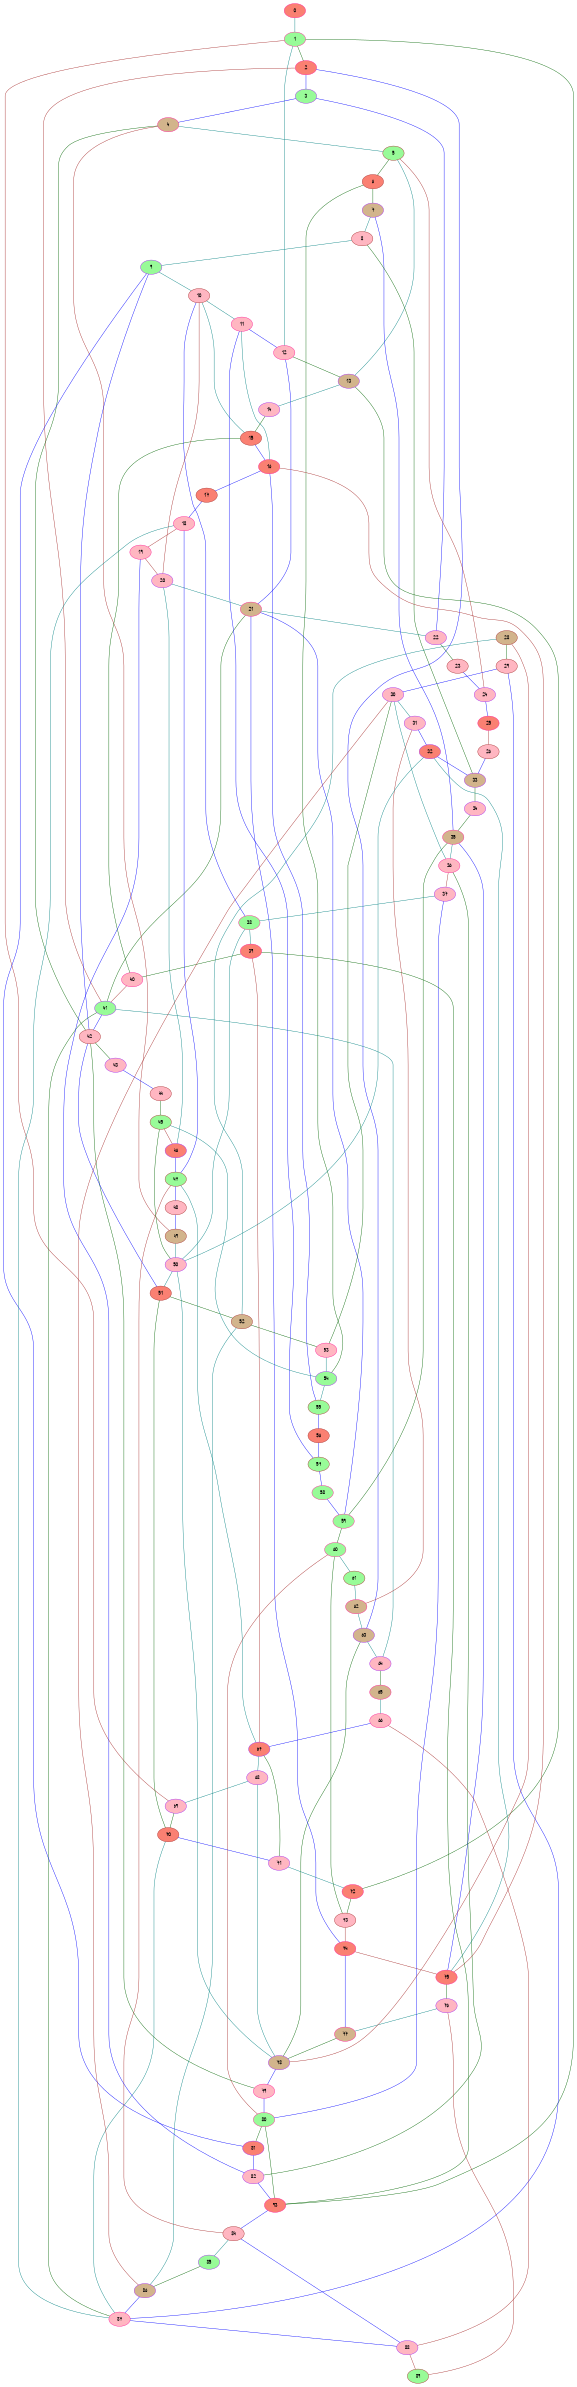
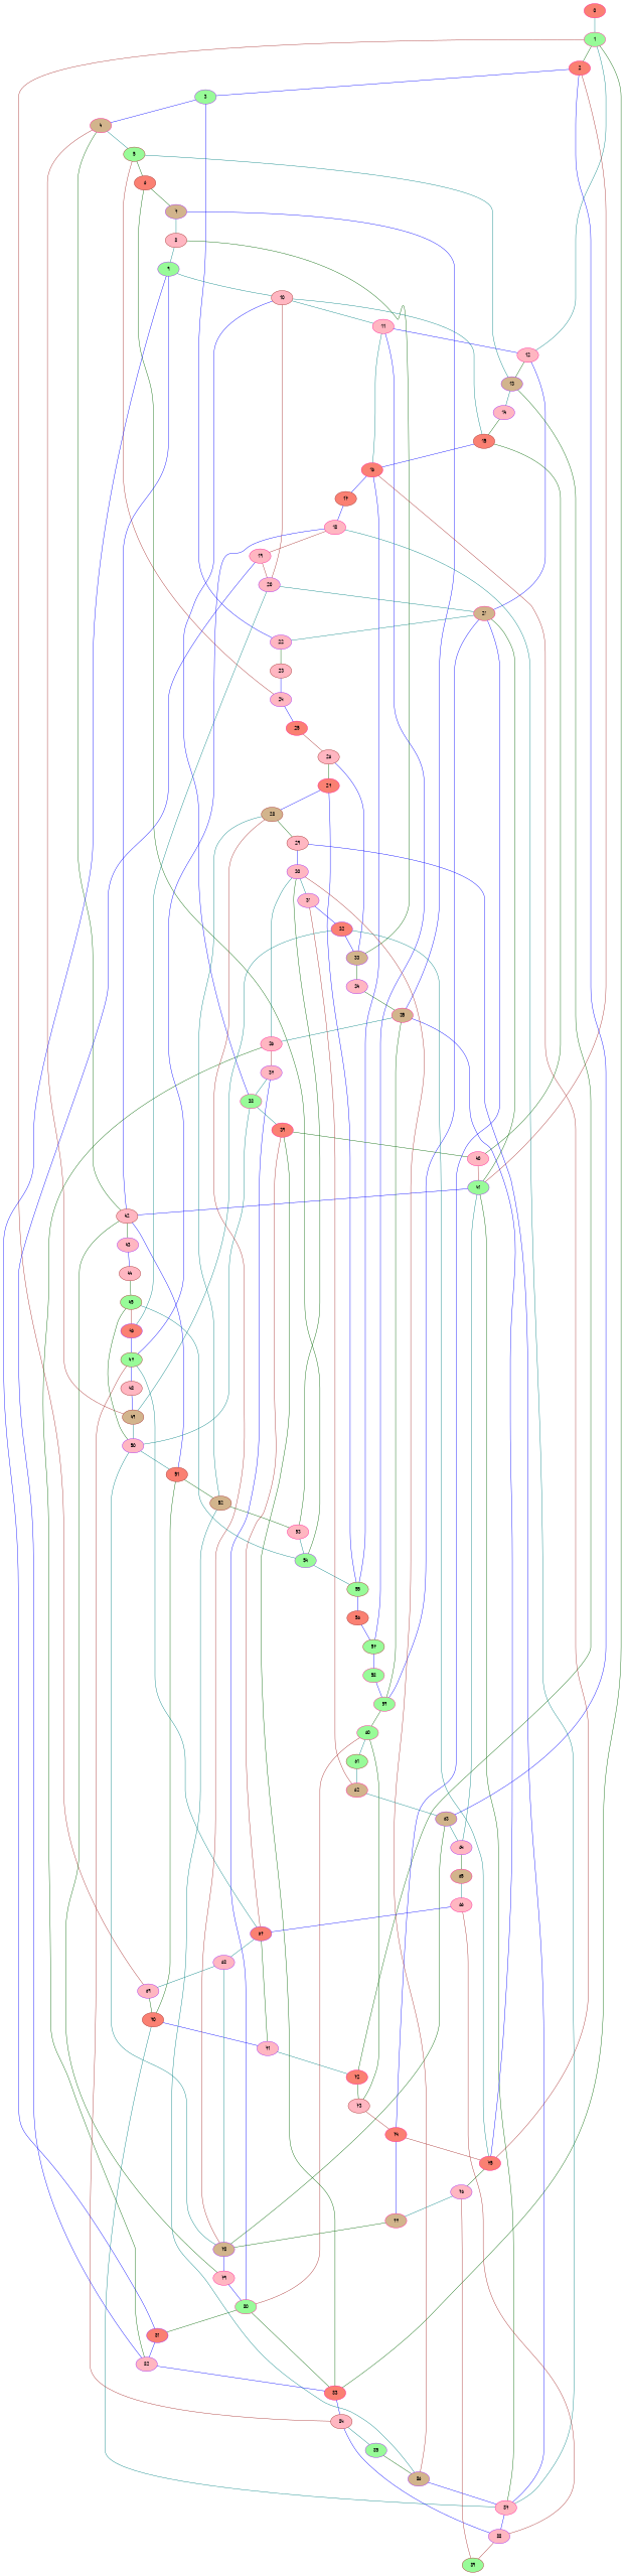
  graph {
    fontname="Patrick Hand"
    node [color=deeppink fillcolor=lightpink fontname="Patrick Hand" style=filled]
    edge [color=blue fontname="Patrick Hand"]
    0 [fillcolor=salmon]
    1 [fillcolor=palegreen]
    2 [fillcolor=salmon]
    69 [color=purple]
-   83 [fillcolor=salmon label=93]
+   83 [fillcolor=salmon]
    12
    3 [color=purple fillcolor=palegreen]
    41 [color=purple fillcolor=palegreen]
    63 [color=purple fillcolor=tan]
    70 [color=brown fillcolor=salmon]
    84 [color=brown]
    13 [color=purple fillcolor=tan]
    21 [fillcolor=tan]
    4 [fillcolor=tan]
    22 [color=purple]
    42 [color=brown]
    87
    64 [color=purple]
    78 [color=purple fillcolor=tan]
    71 [color=purple]
    88 [color=purple]
    85 [color=purple fillcolor=palegreen]
    14 [color=purple]
    72 [fillcolor=salmon]
    59 [fillcolor=palegreen]
    74 [fillcolor=salmon]
    5 [color=brown fillcolor=palegreen]
    49 [color=brown fillcolor=tan]
    23 [color=brown]
    43 [color=purple]
    79
    51 [color=brown fillcolor=salmon]
    65 [fillcolor=tan]
    6 [color=brown fillcolor=salmon]
    24 [color=purple]
    50 [color=purple]
    7 [color=purple fillcolor=tan]
    54 [color=purple fillcolor=palegreen]
    25 [fillcolor=salmon]
    44 [color=brown]
    80 [fillcolor=palegreen]
    52 [color=brown fillcolor=tan]
    8 [color=brown]
    35 [fillcolor=tan]
    55 [color=brown fillcolor=palegreen]
    15 [color=brown fillcolor=salmon]
    73 [color=brown]
    26 [color=brown]
    9 [color=purple fillcolor=palegreen]
    33 [color=purple fillcolor=tan]
    75 [fillcolor=salmon]
    36
    56 [color=brown fillcolor=salmon]
    10 [color=brown]
    81 [color=purple fillcolor=salmon]
    34 [color=purple]
    76 [color=purple]
    60 [fillcolor=palegreen]
    82 [color=purple]
    37 [color=purple]
    11
    38 [fillcolor=palegreen]
    20 [color=purple]
    16 [fillcolor=salmon]
    57 [color=brown fillcolor=palegreen]
    40
    39 [fillcolor=salmon]
    46 [color=purple fillcolor=salmon]
    17 [color=brown fillcolor=salmon]
    58 [fillcolor=palegreen]
    67 [color=purple fillcolor=salmon]
    47 [color=brown fillcolor=palegreen]
    18
    77 [fillcolor=tan]
    19
    89 [color=brown fillcolor=palegreen]
    48 [color=brown]
    68 [color=purple]
    61 [color=brown fillcolor=palegreen]
+   27 [fillcolor=salmon]
    28 [color=brown fillcolor=tan]
    29 [color=brown]
    30 [color=purple]
    53
    86 [color=purple fillcolor=tan]
    31 [color=purple]
    32 [color=purple fillcolor=salmon]
    62 [fillcolor=tan]
    66
    45 [color=brown fillcolor=palegreen]
    0 -- 1 [color=teal]
    1 -- 2 [color=darkgreen]
    1 -- 69 [color=brown]
    1 -- 83 [color=darkgreen]
    1 -- 12 [color=teal]
    2 -- 3
    2 -- 41 [color=brown]
    2 -- 63
    69 -- 70 [color=darkgreen]
    83 -- 84
    12 -- 13 [color=darkgreen]
    12 -- 21
    3 -- 4
    3 -- 22
    41 -- 42
    41 -- 87 [color=darkgreen]
    41 -- 64 [color=teal]
    63 -- 64 [color=teal]
    63 -- 78 [color=darkgreen]
    70 -- 87 [color=teal]
    70 -- 71
    84 -- 88
    84 -- 85 [color=teal]
    13 -- 14 [color=teal]
    13 -- 72 [color=darkgreen]
    21 -- 41 [color=darkgreen]
    21 -- 22 [color=teal]
    21 -- 59
    21 -- 74
    4 -- 42 [color=darkgreen]
    4 -- 5 [color=teal]
    4 -- 49 [color=brown]
    22 -- 23 [color=darkgreen]
    42 -- 43 [color=darkgreen]
    42 -- 79 [color=darkgreen]
    42 -- 51
    87 -- 88
    64 -- 65 [color=darkgreen]
    78 -- 79
    71 -- 72 [color=teal]
    88 -- 89 [color=brown]
    85 -- 86 [color=darkgreen]
    14 -- 15 [color=darkgreen]
    72 -- 73 [color=darkgreen]
    59 -- 60 [color=darkgreen]
    74 -- 75 [color=brown]
    74 -- 77
    5 -- 13 [color=teal]
    5 -- 6 [color=darkgreen]
    5 -- 24 [color=brown]
    49 -- 50 [color=teal]
    23 -- 24
    43 -- 44
    79 -- 80
    51 -- 70 [color=darkgreen]
    51 -- 52 [color=darkgreen]
    65 -- 66 [color=teal]
    6 -- 7 [color=darkgreen]
    6 -- 54 [color=darkgreen]
    24 -- 25
    50 -- 78 [color=teal]
    50 -- 51 [color=teal]
    7 -- 8 [color=teal]
    7 -- 35
    54 -- 55 [color=teal]
    25 -- 26 [color=brown]
    44 -- 45 [color=darkgreen]
    80 -- 83 [color=darkgreen]
    80 -- 81 [color=darkgreen]
    52 -- 53 [color=darkgreen]
    52 -- 86 [color=teal]
    8 -- 9 [color=teal]
    8 -- 33 [color=darkgreen]
    35 -- 59 [color=darkgreen]
    35 -- 75
    35 -- 36 [color=teal]
    55 -- 56
    15 -- 16
    15 -- 40 [color=darkgreen]
    73 -- 74 [color=brown]
    26 -- 33
+   26 -- 27 [color=darkgreen]
    9 -- 42
    9 -- 10 [color=teal]
    9 -- 81
    33 -- 34 [color=darkgreen]
    75 -- 76 [color=darkgreen]
    36 -- 82 [color=darkgreen]
    36 -- 37 [color=brown]
    56 -- 57
    10 -- 15 [color=teal]
    10 -- 11 [color=teal]
    10 -- 38
    10 -- 20 [color=brown]
    81 -- 82
    34 -- 35 [color=darkgreen]
    76 -- 77 [color=teal]
    76 -- 89 [color=brown]
    60 -- 80 [color=brown]
    60 -- 73 [color=darkgreen]
    60 -- 61 [color=teal]
    82 -- 83
    37 -- 80
    37 -- 38 [color=teal]
    11 -- 12
    11 -- 16 [color=teal]
    11 -- 57
    38 -- 50 [color=teal]
    38 -- 39 [color=teal]
    20 -- 21 [color=teal]
    20 -- 46 [color=teal]
    16 -- 55
    16 -- 75 [color=brown]
    16 -- 17
    57 -- 58
    40 -- 41 [color=brown]
    39 -- 83 [color=darkgreen]
    39 -- 40 [color=darkgreen]
    39 -- 67 [color=brown]
    46 -- 47
    17 -- 18
    58 -- 59
    67 -- 71 [color=darkgreen]
    67 -- 68 [color=teal]
    47 -- 84 [color=brown]
    47 -- 67 [color=teal]
    47 -- 48
    18 -- 87 [color=teal]
    18 -- 47
    18 -- 19 [color=brown]
    77 -- 78 [color=darkgreen]
    19 -- 82
    19 -- 20 [color=brown]
    48 -- 49
    68 -- 69 [color=teal]
    68 -- 78 [color=teal]
    61 -- 62 [color=teal]
+   27 -- 55
+   27 -- 28
    28 -- 78 [color=brown]
    28 -- 52 [color=teal]
    28 -- 29 [color=darkgreen]
    29 -- 87
    29 -- 30
    30 -- 36 [color=teal]
    30 -- 53 [color=darkgreen]
    30 -- 86 [color=brown]
    30 -- 31 [color=teal]
    53 -- 54 [color=teal]
    86 -- 87
    31 -- 32
    31 -- 62 [color=brown]
-   32 -- 50 [color=teal]
+   32 -- 49 [color=teal]
    32 -- 33
    32 -- 75 [color=teal]
    62 -- 63 [color=teal]
    66 -- 88 [color=brown]
    66 -- 67
    45 -- 50 [color=darkgreen]
    45 -- 54 [color=teal]
    45 -- 46 [color=brown]
  }
